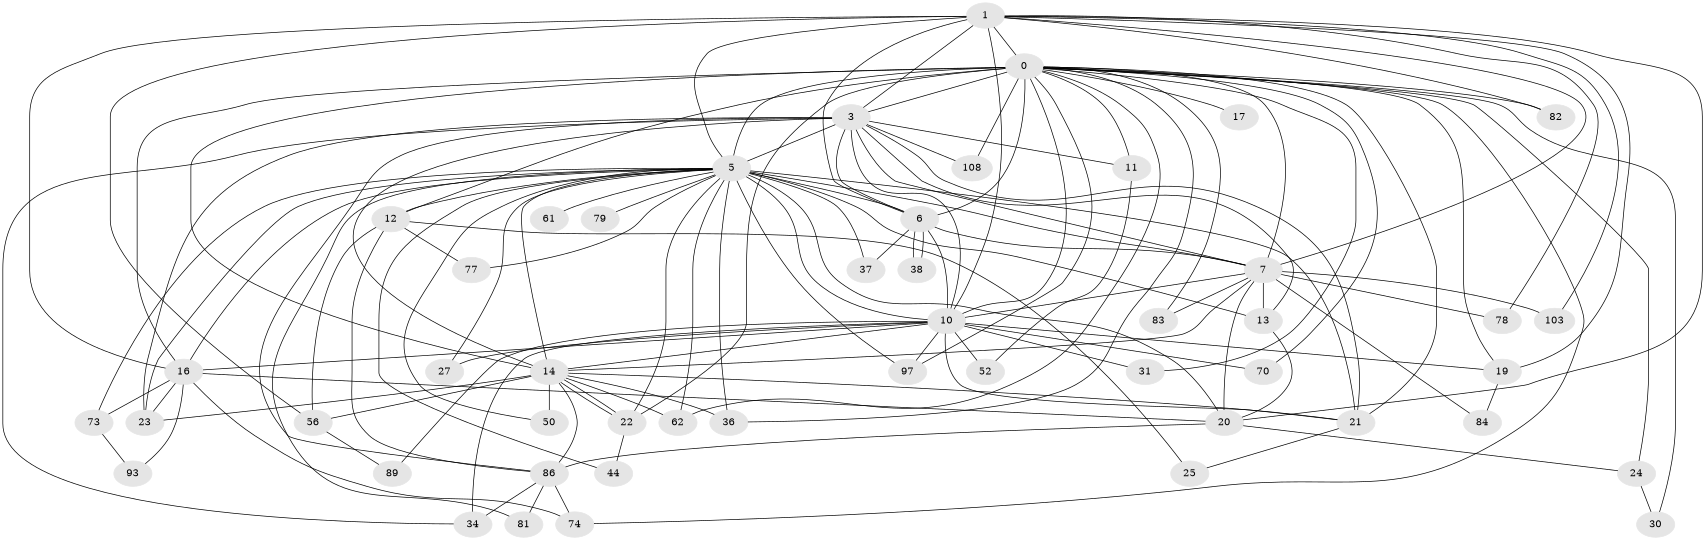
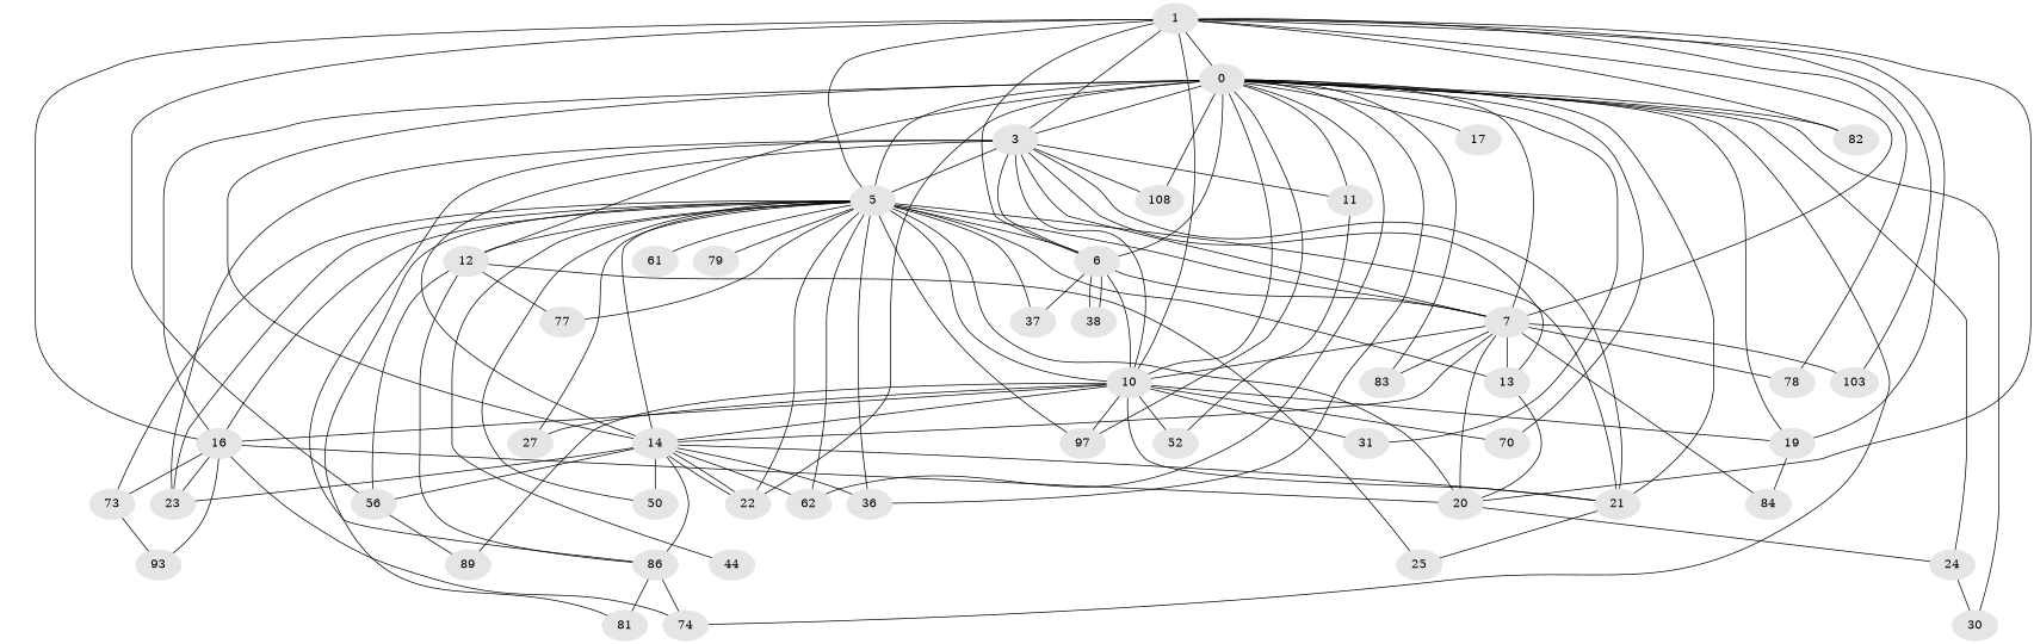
  graph {
    node [color=gray90 style=filled]
    n1 [label=0 super="+8+123+63+33+80+102+59+40+4"]
    3 [super="+72+15+43+35+86"]
    5 [super="+25+54+9+75+32+94"]
    6 [super="+18+118"]
    7 [super="+49"]
    10 [super="+101+48+58"]
    16 [super="+64+53+98+68+28+55+65"]
    19 [super="+107"]
    82
    11
    12 [super="+29"]
    14 [super="+46+106+39"]
    17
    21 [super="+42"]
    22 [super="+51"]
    24
    30
    31
    36 [super="+41+57"]
    62 [super="+116"]
    70
    74
    83
    97 [super="+100+113"]
    108
    1
    20 [super="+115+47+91"]
    56 [super="+117"]
    78
    103
    13
    23 [super="+95"]
    n33 [label=86]
-   34
    61
    27
    37
    44
    50
    73
    77
    79
    81
    38 [super="+104"]
    84
    52
    89
    n48 [label=93]
    n49 [label=25]
    n1 -- 3 [weight=4]
    n1 -- 5 [weight=10]
    n1 -- 6 [weight=4]
    n1 -- 7 [weight=3]
    n1 -- 10 [weight=3]
    n1 -- 16 [weight=6]
    n1 -- 19
    n1 -- 82
    n1 -- 11 [weight=2]
    n1 -- 12
    n1 -- 14 [weight=4]
    n1 -- 17
    n1 -- 21 [weight=3]
    n1 -- 22 [weight=2]
    n1 -- 24
    n1 -- 30
    n1 -- 31
    n1 -- 36
    n1 -- 62
    n1 -- 70
    n1 -- 74
    n1 -- 83
    n1 -- 97 [weight=2]
    n1 -- 108
    3 -- 5 [weight=4]
    3 -- 6 [weight=3]
    3 -- 7 [weight=2]
    3 -- 10 [weight=2]
    3 -- 11
    3 -- 14 [weight=3]
    3 -- 21
    3 -- 108
    3 -- 13
    3 -- 23
    3 -- n33
-   3 -- 34
    5 -- 6 [weight=2]
    5 -- 7 [weight=2]
    5 -- 10 [weight=4]
    5 -- 16
    5 -- 12
    5 -- 14 [weight=2]
    5 -- 21
    5 -- 22
    5 -- 36 [weight=2]
    5 -- 62
    5 -- 97
    5 -- 20
    5 -- 13
    5 -- 23
    5 -- 61
    5 -- 27
    5 -- 37
    5 -- 44
    5 -- 50
    5 -- 73
    5 -- 77
    5 -- 79 [weight=2]
    5 -- 81
    6 -- 7 [weight=3]
    6 -- 10 [weight=2]
    6 -- 37
    6 -- 38
    6 -- 38
    7 -- 10
    7 -- 14 [weight=2]
    7 -- 83
    7 -- 20
    7 -- 78
    7 -- 103
    7 -- 13
    7 -- 84
    10 -- 16 [weight=2]
    10 -- 19
    10 -- 14
    10 -- 21 [weight=2]
    10 -- 31
    10 -- 70 [weight=2]
    10 -- 97
-   10 -- 34
    10 -- 27
    10 -- 52
    10 -- 89
    16 -- 74
    16 -- 20
    16 -- 23
    16 -- 73
    16 -- n48
    19 -- 84
    11 -- 52
    12 -- 56
    12 -- n33
    12 -- 77
    12 -- n49
    14 -- 21
    14 -- 22
    14 -- 22
    14 -- 36
    14 -- 62
    14 -- 56
    14 -- 23
    14 -- n33
    14 -- 50
    21 -- n49
-   22 -- 44
    24 -- 30
    1 -- n1 [weight=3]
    1 -- 3 [weight=2]
    1 -- 5 [weight=3]
    1 -- 6
    1 -- 7
    1 -- 10 [weight=2]
    1 -- 16
    1 -- 19
    1 -- 82
    1 -- 20
    1 -- 56
    1 -- 78
    1 -- 103
    20 -- 24
-   20 -- n33
    56 -- 89
    13 -- 20
    n33 -- 74
-   n33 -- 34
    n33 -- 81
    73 -- n48
  }
